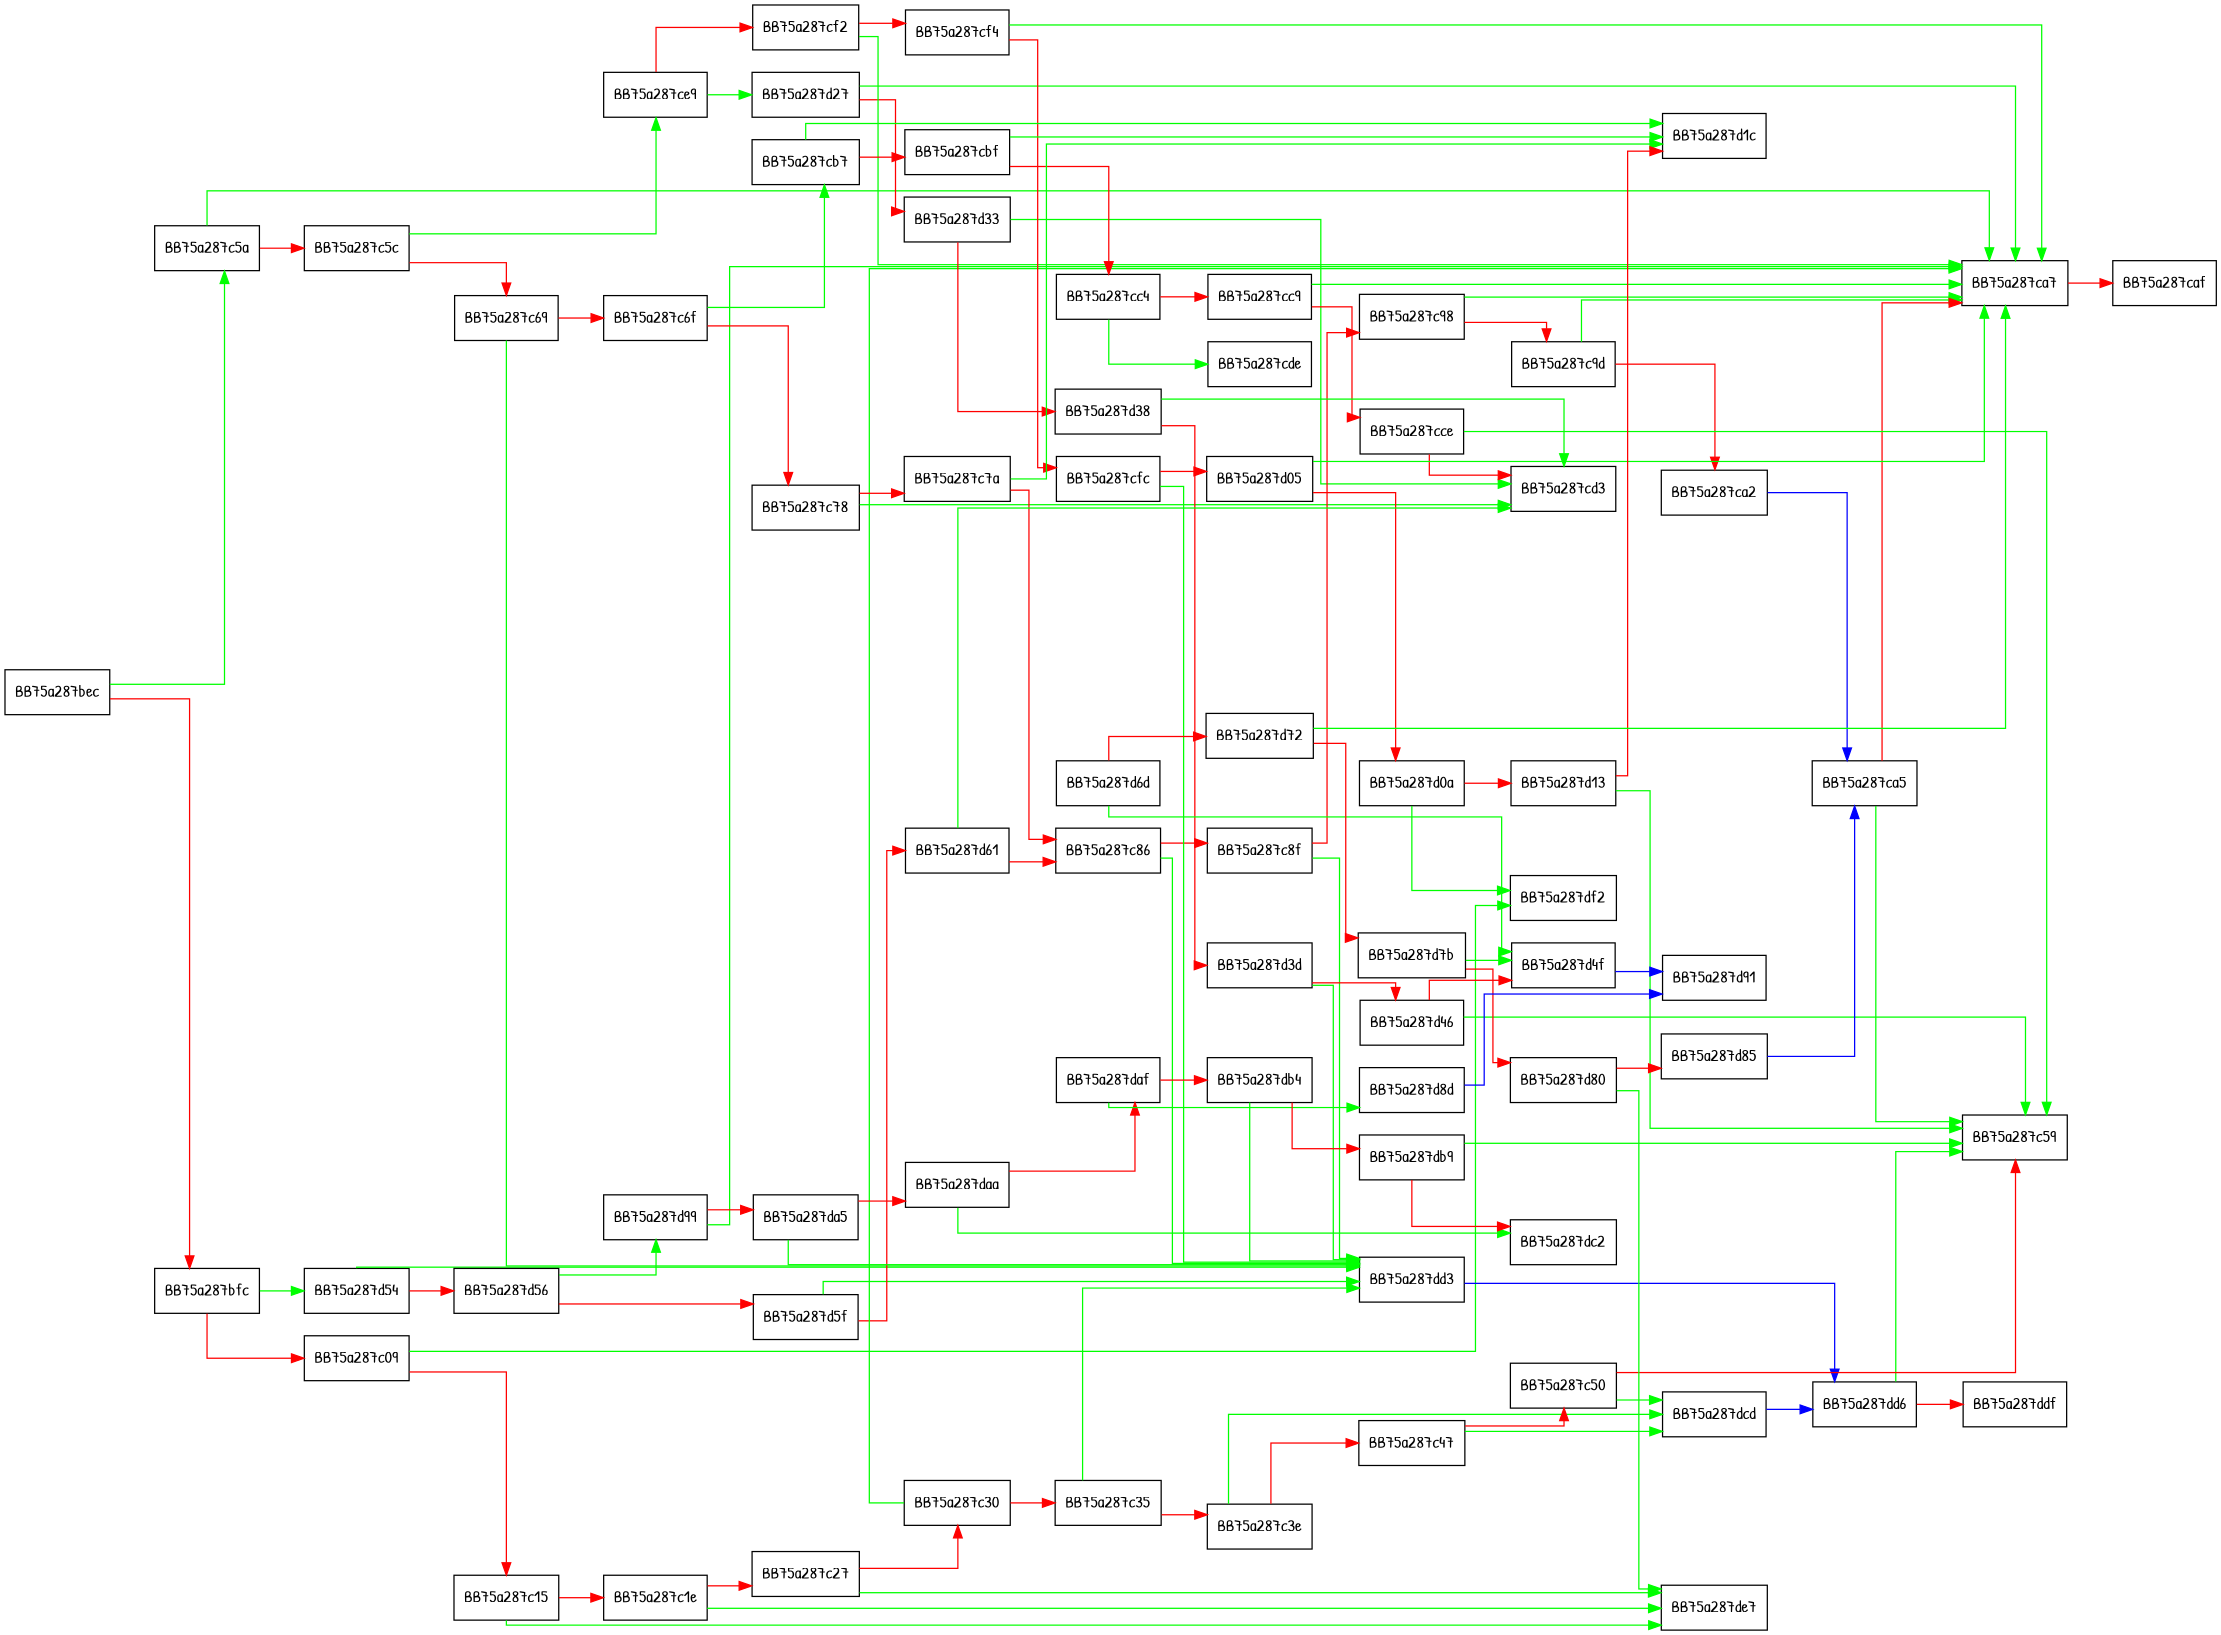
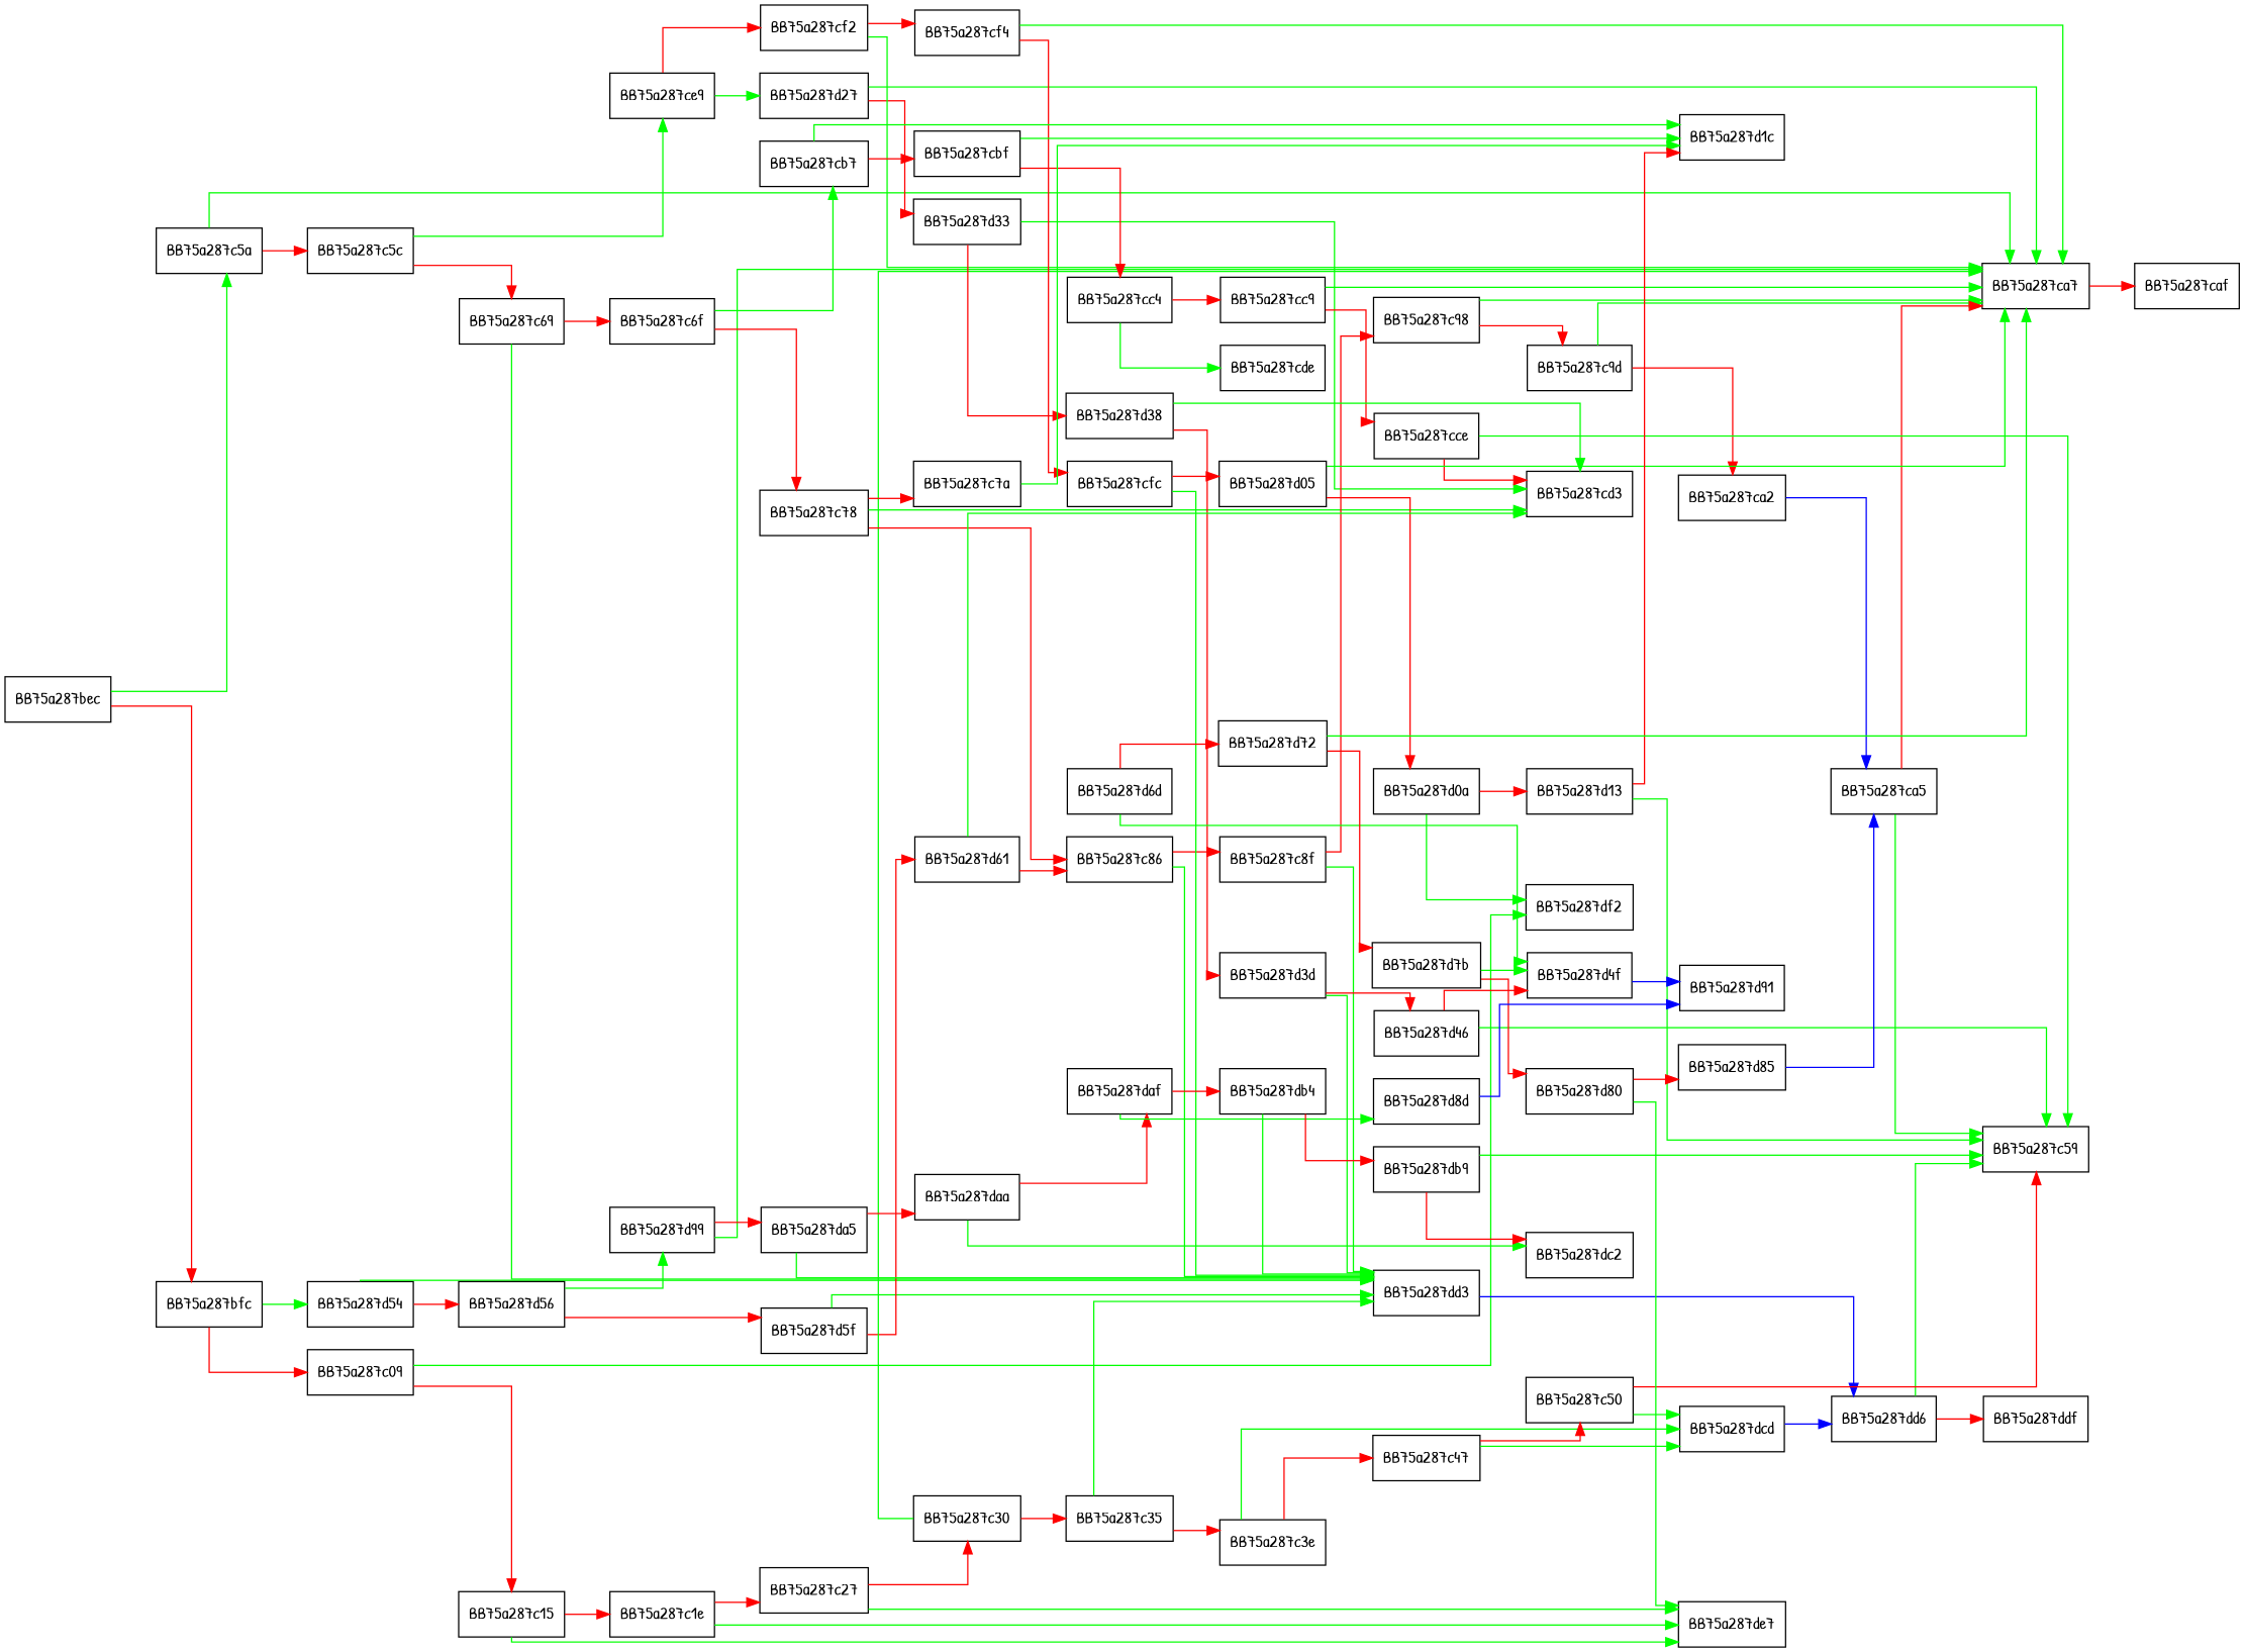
  digraph {
    fontname="Patrick Hand"
    rankdir=LR
    splines=ortho
    node [fontname="Patrick Hand" shape=box]
    edge [color=red fontname="Patrick Hand"]
    BB75a287bec
    BB75a287c5a
    BB75a287bfc
    BB75a287ca7
    BB75a287c5c
    BB75a287d54
    BB75a287c09
    BB75a287caf
    BB75a287ce9
    BB75a287c69
    BB75a287dd3
    BB75a287d56
    BB75a287df2
    BB75a287c15
    BB75a287dd6
    BB75a287d99
    BB75a287d5f
    BB75a287de7
    BB75a287c1e
    BB75a287c27
    BB75a287c30
    BB75a287c35
    BB75a287c3e
    BB75a287dcd
    BB75a287c47
    BB75a287c59
    BB75a287ddf
    BB75a287c50
    BB75a287d27
    BB75a287cf2
    BB75a287c6f
    BB75a287d33
    BB75a287cf4
    BB75a287cb7
    BB75a287c78
    BB75a287d1c
    BB75a287cbf
    BB75a287cd3
    BB75a287c7a
    BB75a287cc4
    BB75a287c86
    BB75a287c8f
    BB75a287c98
    BB75a287c9d
    BB75a287ca2
    BB75a287ca5
    BB75a287cde
    BB75a287cc9
    BB75a287cce
    BB75a287d38
    BB75a287cfc
    BB75a287d05
    BB75a287d0a
    BB75a287d13
    BB75a287d3d
    BB75a287d46
    BB75a287d4f
    BB75a287d91
    BB75a287da5
    BB75a287d61
    BB75a287daa
    BB75a287d6d
    BB75a287d72
    BB75a287d7b
    BB75a287d80
    BB75a287d85
    BB75a287d8d
    BB75a287dc2
    BB75a287daf
    BB75a287db4
    BB75a287db9
    BB75a287bec -> BB75a287c5a [color=green]
    BB75a287bec -> BB75a287bfc
    BB75a287c5a -> BB75a287ca7 [color=green]
    BB75a287c5a -> BB75a287c5c
    BB75a287bfc -> BB75a287d54 [color=green]
    BB75a287bfc -> BB75a287c09
    BB75a287ca7 -> BB75a287caf
    BB75a287c5c -> BB75a287ce9 [color=green]
    BB75a287c5c -> BB75a287c69
    BB75a287d54 -> BB75a287dd3 [color=green]
    BB75a287d54 -> BB75a287d56
    BB75a287c09 -> BB75a287df2 [color=green]
    BB75a287c09 -> BB75a287c15
    BB75a287ce9 -> BB75a287d27 [color=green]
    BB75a287ce9 -> BB75a287cf2
    BB75a287c69 -> BB75a287dd3 [color=green]
    BB75a287c69 -> BB75a287c6f
    BB75a287dd3 -> BB75a287dd6 [color=blue]
    BB75a287d56 -> BB75a287d99 [color=green]
    BB75a287d56 -> BB75a287d5f
    BB75a287c15 -> BB75a287de7 [color=green]
    BB75a287c15 -> BB75a287c1e
    BB75a287dd6 -> BB75a287c59 [color=green]
    BB75a287dd6 -> BB75a287ddf
    BB75a287d99 -> BB75a287ca7 [color=green]
    BB75a287d99 -> BB75a287da5
    BB75a287d5f -> BB75a287dd3 [color=green]
    BB75a287d5f -> BB75a287d61
    BB75a287c1e -> BB75a287de7 [color=green]
    BB75a287c1e -> BB75a287c27
    BB75a287c27 -> BB75a287de7 [color=green]
    BB75a287c27 -> BB75a287c30
    BB75a287c30 -> BB75a287ca7 [color=green]
    BB75a287c30 -> BB75a287c35
    BB75a287c35 -> BB75a287dd3 [color=green]
    BB75a287c35 -> BB75a287c3e
    BB75a287c3e -> BB75a287dcd [color=green]
    BB75a287c3e -> BB75a287c47
    BB75a287dcd -> BB75a287dd6 [color=blue]
    BB75a287c47 -> BB75a287dcd [color=green]
    BB75a287c47 -> BB75a287c50
    BB75a287c50 -> BB75a287dcd [color=green]
    BB75a287c50 -> BB75a287c59
    BB75a287d27 -> BB75a287ca7 [color=green]
    BB75a287d27 -> BB75a287d33
    BB75a287cf2 -> BB75a287ca7 [color=green]
    BB75a287cf2 -> BB75a287cf4
    BB75a287c6f -> BB75a287cb7 [color=green]
    BB75a287c6f -> BB75a287c78
    BB75a287d33 -> BB75a287cd3 [color=green]
    BB75a287d33 -> BB75a287d38
    BB75a287cf4 -> BB75a287ca7 [color=green]
    BB75a287cf4 -> BB75a287cfc
    BB75a287cb7 -> BB75a287d1c [color=green]
    BB75a287cb7 -> BB75a287cbf
    BB75a287c78 -> BB75a287cd3 [color=green]
    BB75a287c78 -> BB75a287c7a
    BB75a287cbf -> BB75a287d1c [color=green]
    BB75a287cbf -> BB75a287cc4
    BB75a287c7a -> BB75a287d1c [color=green]
-   BB75a287c7a -> BB75a287c86
+   BB75a287c78 -> BB75a287c86
    BB75a287cc4 -> BB75a287cde [color=green]
    BB75a287cc4 -> BB75a287cc9
    BB75a287c86 -> BB75a287dd3 [color=green]
    BB75a287c86 -> BB75a287c8f
    BB75a287c8f -> BB75a287dd3 [color=green]
    BB75a287c8f -> BB75a287c98
    BB75a287c98 -> BB75a287ca7 [color=green]
    BB75a287c98 -> BB75a287c9d
    BB75a287c9d -> BB75a287ca7 [color=green]
    BB75a287c9d -> BB75a287ca2
    BB75a287ca2 -> BB75a287ca5 [color=blue]
    BB75a287ca5 -> BB75a287ca7
    BB75a287ca5 -> BB75a287c59 [color=green]
    BB75a287cc9 -> BB75a287ca7 [color=green]
    BB75a287cc9 -> BB75a287cce
    BB75a287cce -> BB75a287c59 [color=green]
    BB75a287cce -> BB75a287cd3
    BB75a287d38 -> BB75a287cd3 [color=green]
    BB75a287d38 -> BB75a287d3d
    BB75a287cfc -> BB75a287dd3 [color=green]
    BB75a287cfc -> BB75a287d05
    BB75a287d05 -> BB75a287ca7 [color=green]
    BB75a287d05 -> BB75a287d0a
    BB75a287d0a -> BB75a287df2 [color=green]
    BB75a287d0a -> BB75a287d13
    BB75a287d13 -> BB75a287c59 [color=green]
    BB75a287d13 -> BB75a287d1c
    BB75a287d3d -> BB75a287dd3 [color=green]
    BB75a287d3d -> BB75a287d46
    BB75a287d46 -> BB75a287c59 [color=green]
    BB75a287d46 -> BB75a287d4f
    BB75a287d4f -> BB75a287d91 [color=blue]
    BB75a287da5 -> BB75a287dd3 [color=green]
    BB75a287da5 -> BB75a287daa
    BB75a287d61 -> BB75a287cd3 [color=green]
    BB75a287d61 -> BB75a287c86
    BB75a287daa -> BB75a287dc2 [color=green]
    BB75a287daa -> BB75a287daf
    BB75a287d6d -> BB75a287d4f [color=green]
    BB75a287d6d -> BB75a287d72
    BB75a287d72 -> BB75a287ca7 [color=green]
    BB75a287d72 -> BB75a287d7b
    BB75a287d7b -> BB75a287d4f [color=green]
    BB75a287d7b -> BB75a287d80
    BB75a287d80 -> BB75a287de7 [color=green]
    BB75a287d80 -> BB75a287d85
    BB75a287d85 -> BB75a287ca5 [color=blue]
    BB75a287d8d -> BB75a287d91 [color=blue]
    BB75a287daf -> BB75a287d8d [color=green]
    BB75a287daf -> BB75a287db4
    BB75a287db4 -> BB75a287dd3 [color=green]
    BB75a287db4 -> BB75a287db9
    BB75a287db9 -> BB75a287c59 [color=green]
    BB75a287db9 -> BB75a287dc2
  }
